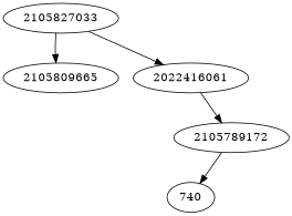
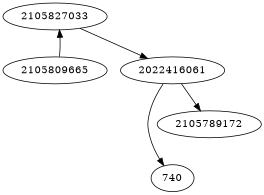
  strict digraph {
    n1 [label=2105827033]
    2105809665
    2022416061
    740
    2105789172
    n1 -> 2022416061
-   n1 -> 2105809665
-   2105789172 -> 740
+   2105809665 -> n1
+   2022416061 -> 740
    2022416061 -> 2105789172
  }
